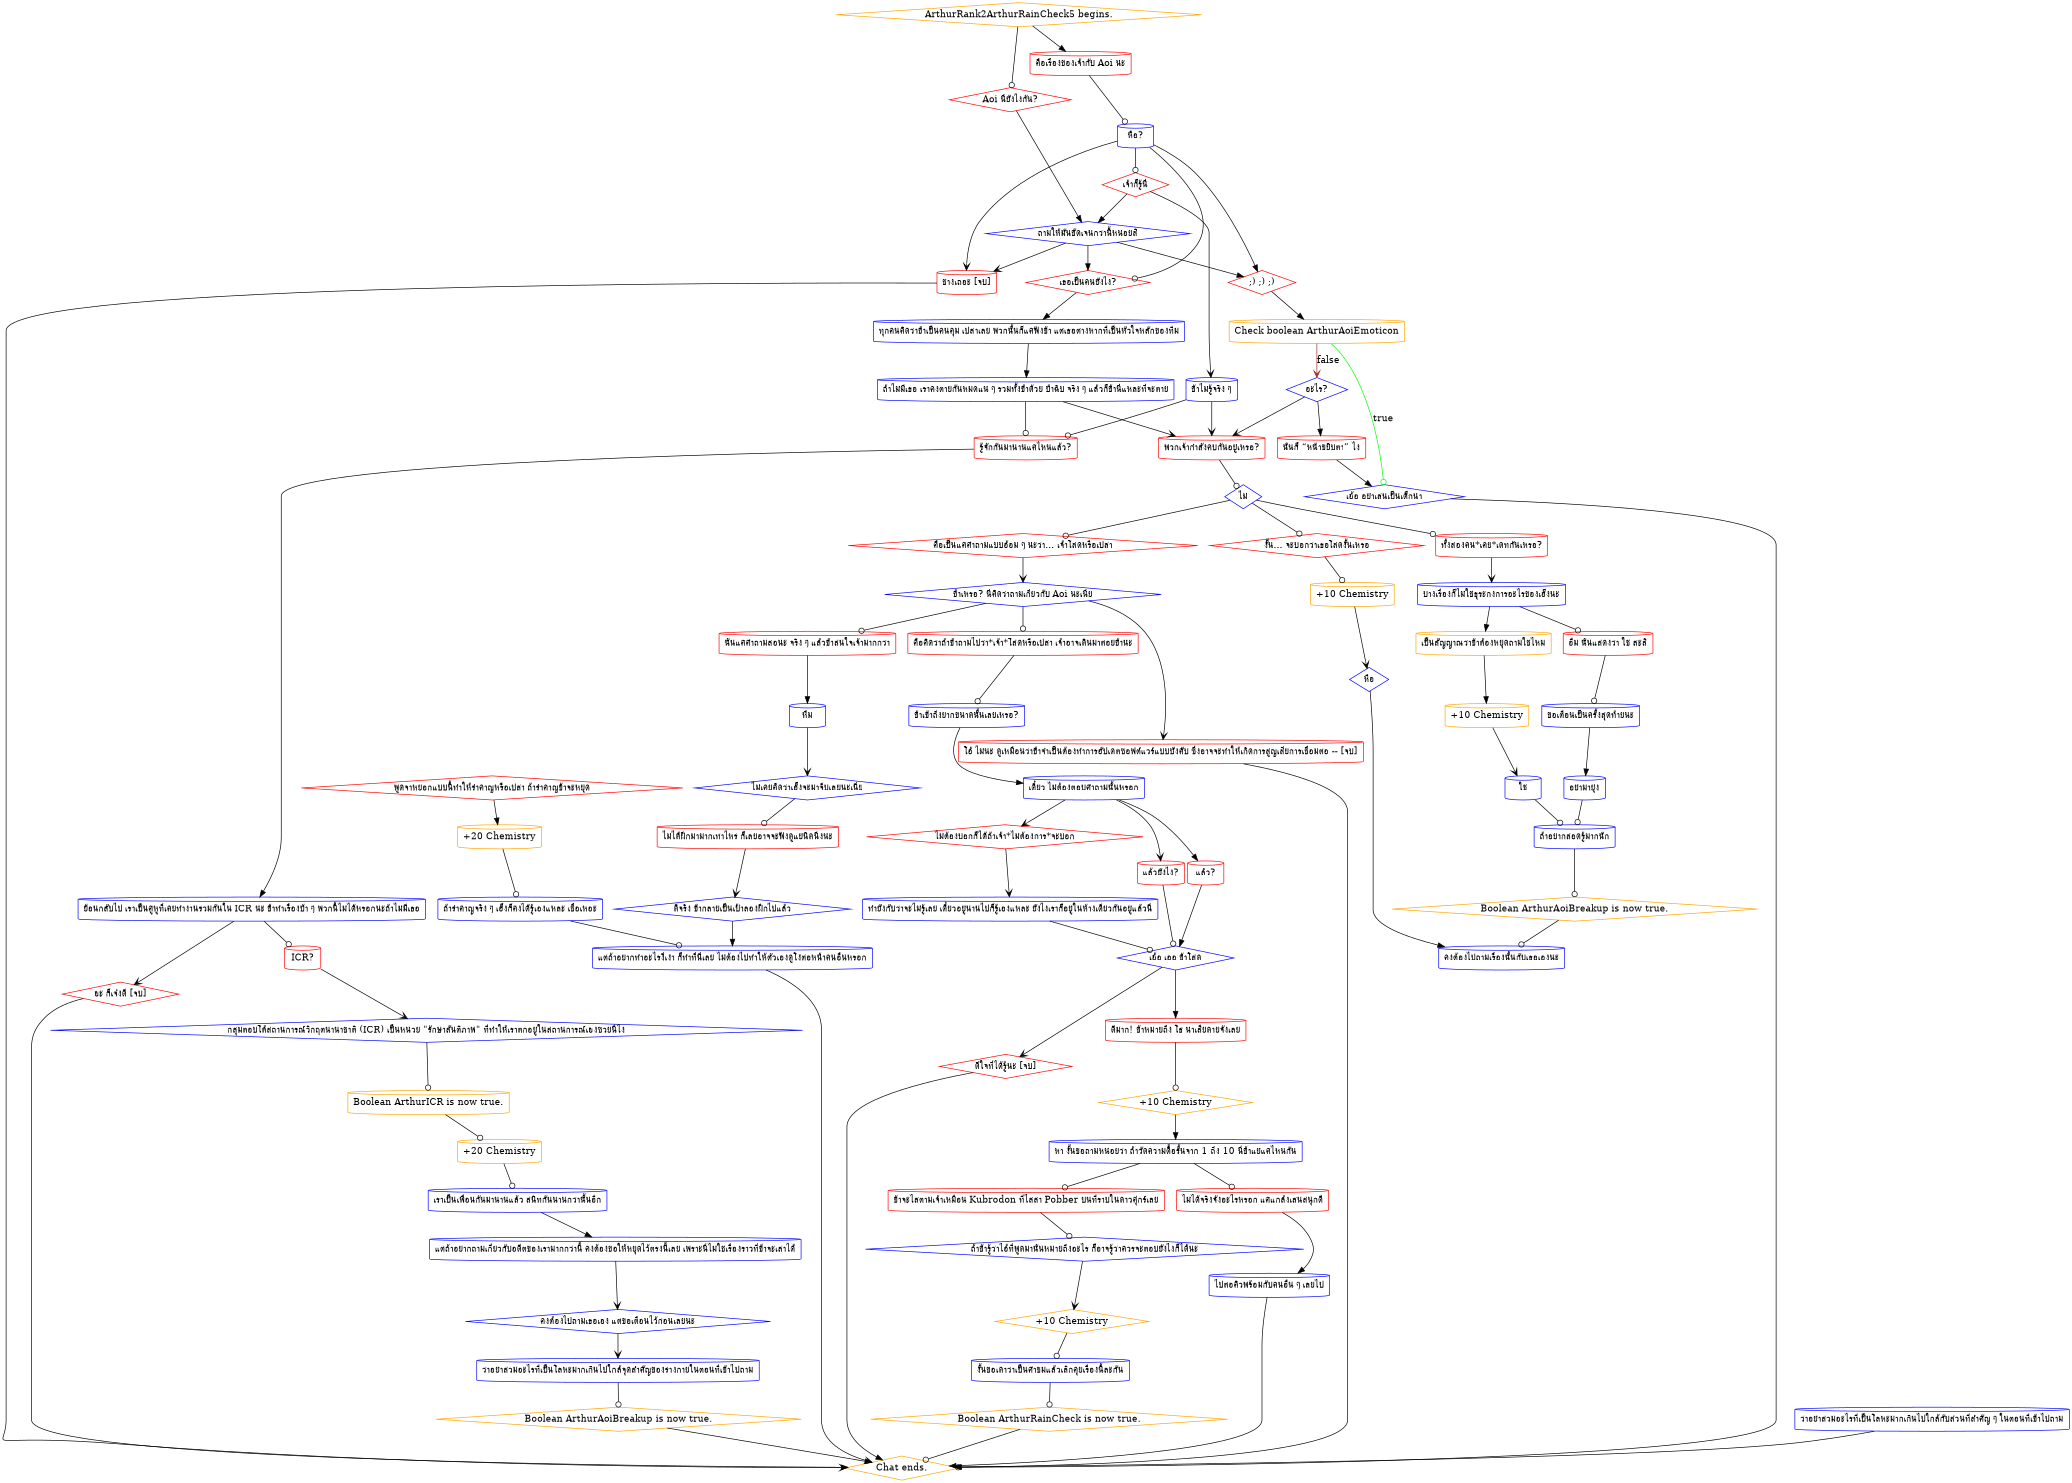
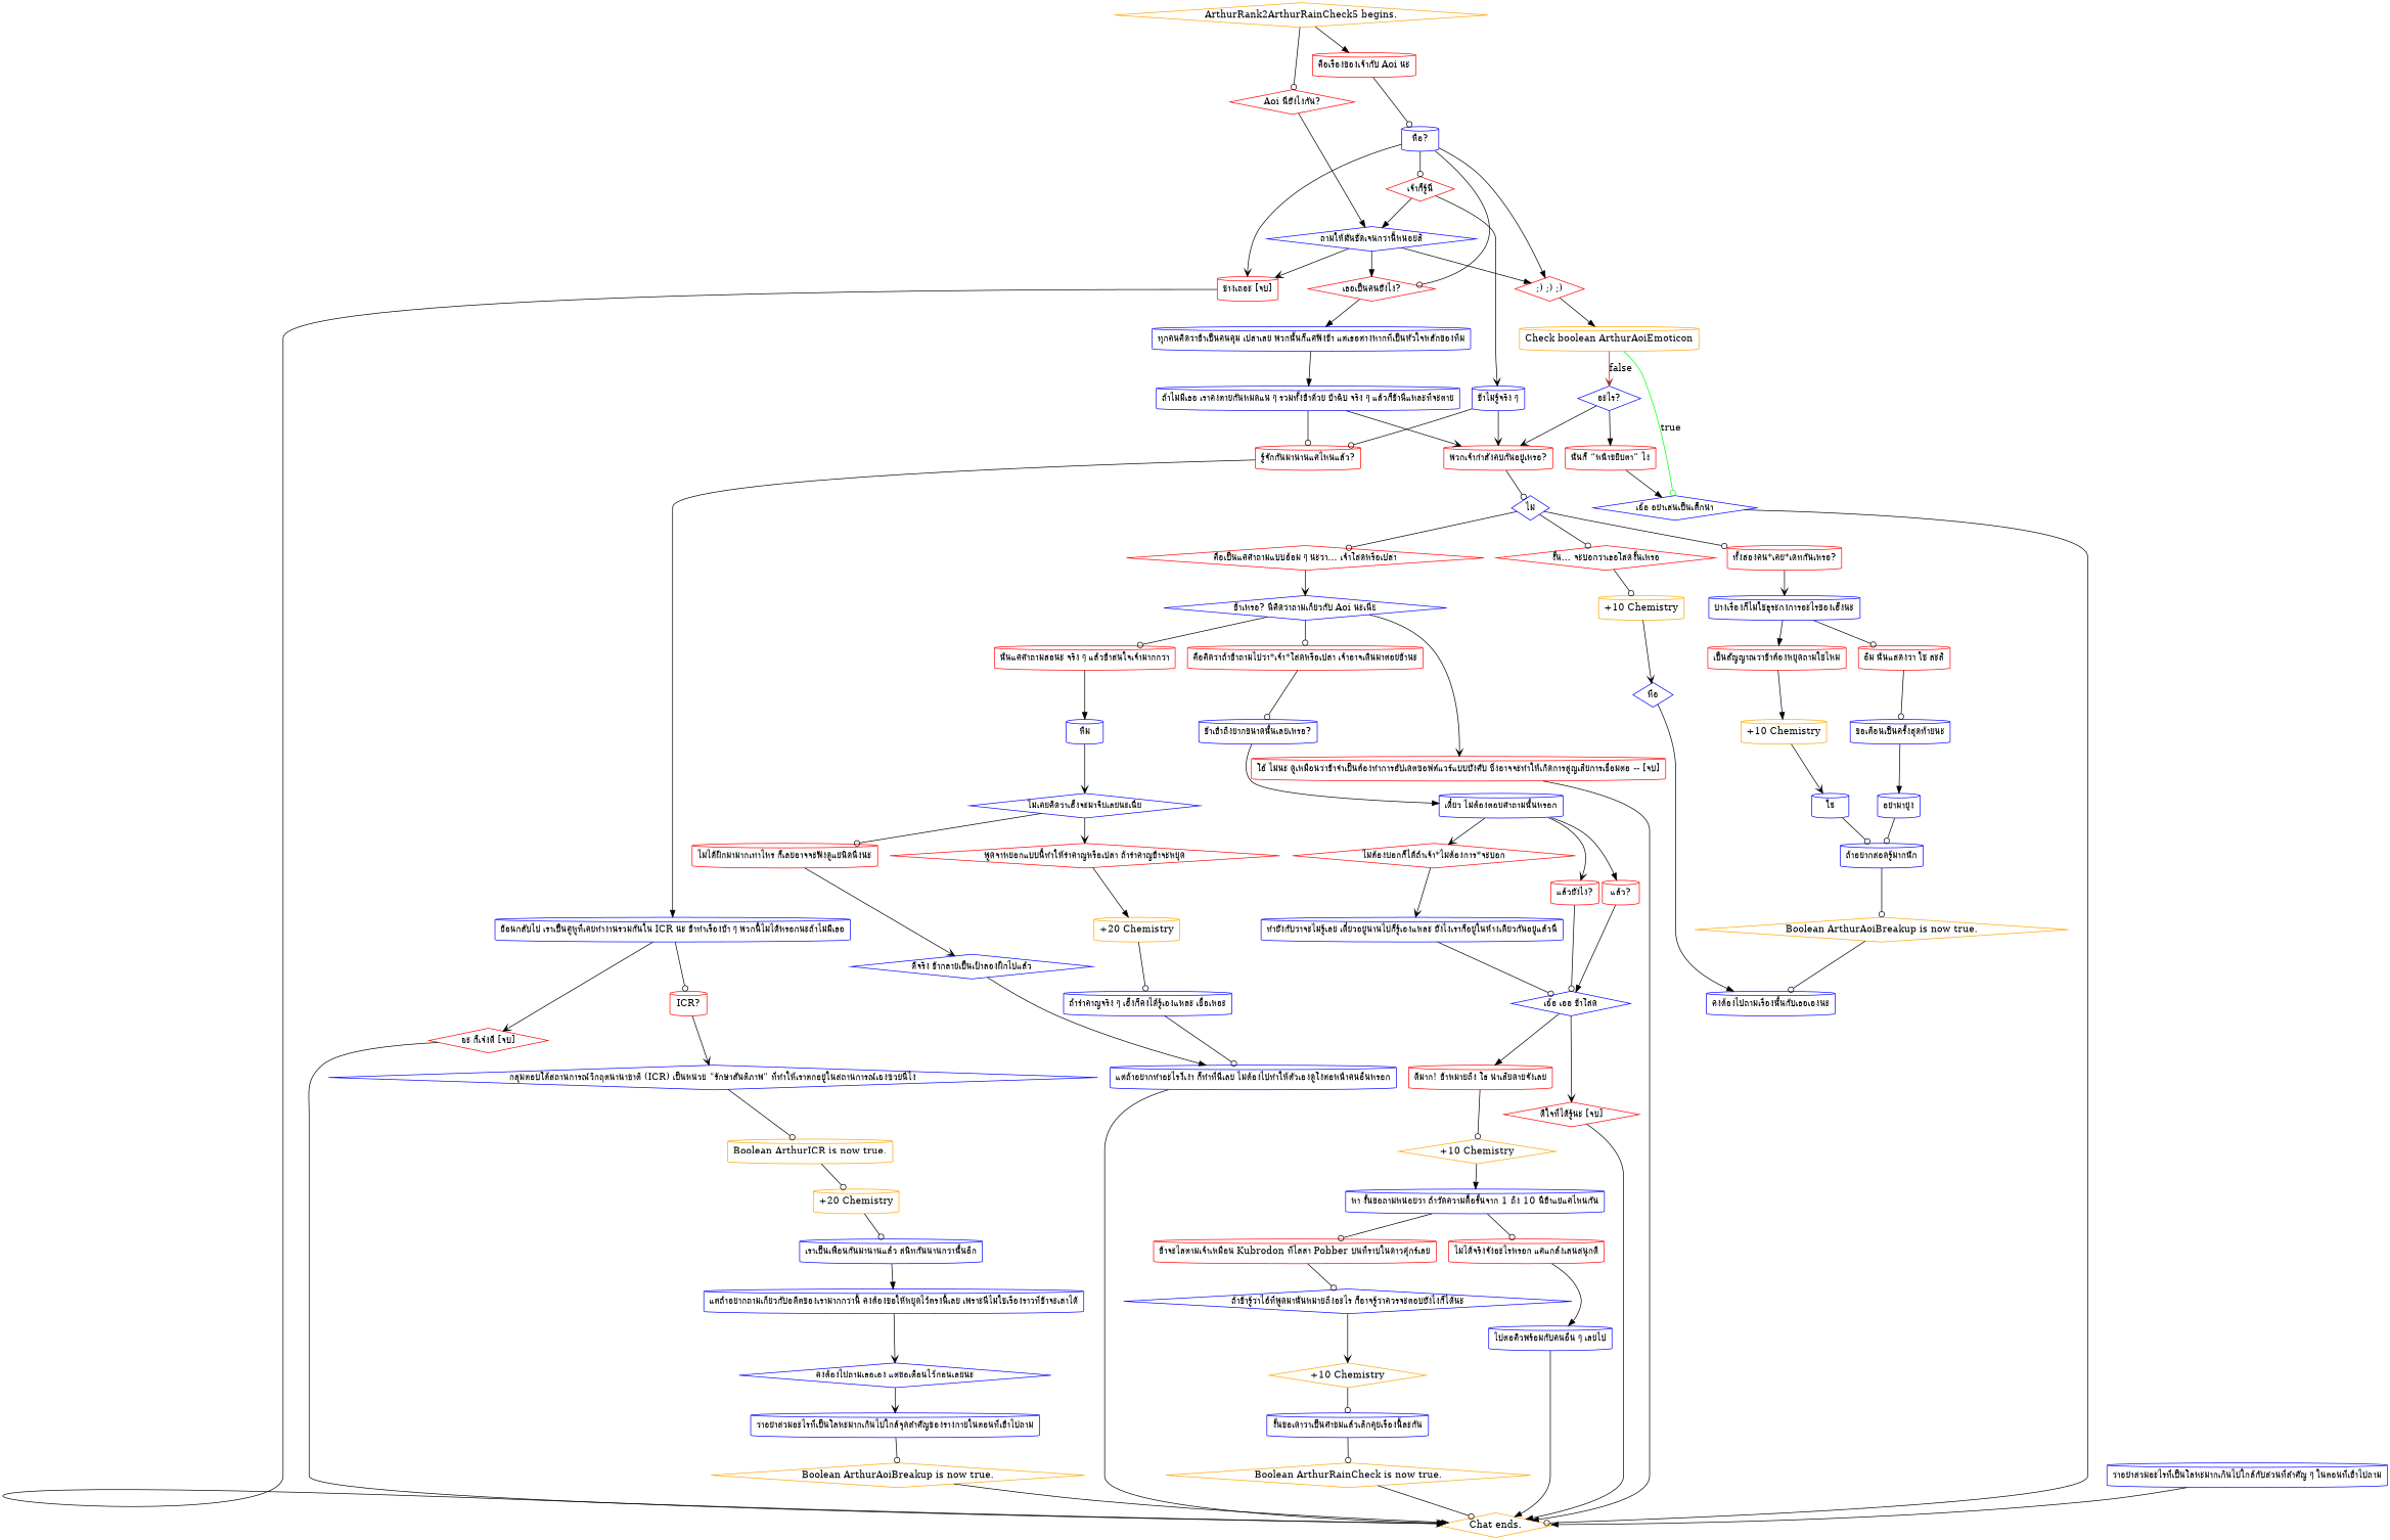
  digraph {
    node [color=blue shape=cylinder]
    edge [arrowhead=odot]
    n1 [color=orange label="ArthurRank2ArthurRainCheck5 begins." shape=diamond]
    n2 [color=red label="Aoi นี่ยังไงกัน?" shape=diamond]
    n3 [color=red label="คือเรื่องของเจ้ากับ Aoi น่ะ"]
    n4 [label="ถามให้มันชัดเจนกว่านี้หน่อยสิ" shape=diamond]
    n5 [label="หือ?"]
    n6 [color=red label="เธอเป็นคนยังไง?" shape=diamond]
    n7 [color=red label=";) ;) ;)" shape=diamond]
    n8 [color=red label="ช่างเถอะ [จบ]"]
    n9 [color=red label="เจ้าก็รู้นี่" shape=diamond]
    n10 [label="ทุกคนคิดว่าข้าเป็นคนคุม เปล่าเลย พวกนั้นก็แค่ฟังข้า แต่เธอต่างหากที่เป็นหัวใจหลักของทีม"]
    n11 [label="ข้าไม่รู้จริง ๆ"]
    n12 [color=orange label="Check boolean ArthurAoiEmoticon"]
    "Chat ends." [color=orange shape=diamond]
    n14 [label="ถ้าไม่มีเธอ เราคงตายกันหมดแน่ ๆ รวมทั้งข้าด้วย บ้าฉิบ จริง ๆ แล้วก็ข้านี่แหละที่จะตาย"]
    n15 [color=red label="พวกเจ้ากำลังคบกันอยู่เหรอ?"]
    n16 [color=red label="รู้จักกันมานานแค่ไหนแล้ว?"]
    n17 [label="เฮ้อ อย่าเล่นเป็นเด็กน่า" shape=diamond]
    n18 [label="อะไร?" shape=diamond]
    n19 [label="ไม่" shape=diamond]
    n20 [label="ย้อนกลับไป เราเป็นคู่หูที่เคยทำงานร่วมกันใน ICR น่ะ ข้าทำเรื่องบ้า ๆ พวกนี้ไม่ได้หรอกนะถ้าไม่มีเธอ"]
    n21 [color=red label="นั่นก็ “หน้าขยิบตา” ไง"]
    n22 [color=red label="งั้น... จะบอกว่าเธอโสดงั้นเหรอ" shape=diamond]
    n23 [color=red label="ทั้งสองคน*เคย*เดทกันเหรอ?"]
    n24 [color=red label="คือเป็นแค่คำถามแบบอ้อม ๆ น่ะว่า... เจ้าโสดหรือเปล่า" shape=diamond]
    n25 [color=red label="ICR?"]
    n26 [color=red label="ฮะ ก็เจ๋งดี [จบ]" shape=diamond]
    n27 [color=orange label="+10 Chemistry"]
    n28 [label="บางเรื่องก็ไม่ใช่ธุระกงการอะไรของเอ็งนะ"]
    n29 [label="ข้าเหรอ? นี่คิดว่าถามเกี่ยวกับ Aoi นะเนี่ย" shape=diamond]
    n30 [label="กลุ่มตอบโต้สถานการณ์วิกฤตนานาชาติ (ICR) เป็นหน่วย \"รักษาสันติภาพ\" ที่ทำให้เราตกอยู่ในสถานการณ์เฮงซวยนี่ไง" shape=diamond]
    n31 [label="หือ" shape=diamond]
    n32 [color=red label="อืม นั่นแสดงว่า ใช่ ล่ะสิ"]
-   n33 [color=orange label="เป็นสัญญาณว่าข้าต้องหยุดถามใช่ไหม"]
+   n33 [color=red label="เป็นสัญญาณว่าข้าต้องหยุดถามใช่ไหม"]
    n34 [color=red label="นั่นแค่คำถามล่อน่ะ จริง ๆ แล้วข้าสนใจเจ้ามากกว่า"]
    n35 [color=red label="คือคิดว่าถ้าข้าถามไปว่า*เจ้า*โสดหรือเปล่า เจ้าอาจเดินมาต่อยข้าน่ะ"]
    n36 [color=red label="โอ้ ไม่นะ ดูเหมือนว่าข้าจำเป็นต้องทำการอัปเดตซอฟต์แวร์แบบบังคับ ซึ่งอาจจะทำให้เกิดการสูญเสียการเชื่อมต่อ -- [จบ]"]
    n37 [color=orange label="Boolean ArthurICR is now true."]
    n38 [label="คงต้องไปถามเรื่องนั้นกับเธอเองนะ"]
    n39 [label="ขอเตือนเป็นครั้งสุดท้ายนะ"]
    n40 [color=orange label="+10 Chemistry"]
    n41 [label="หืม"]
    n42 [label="ข้าเข้าถึงยากขนาดนั้นเลยเหรอ?"]
    n43 [color=orange label="+20 Chemistry"]
    n44 [label="อย่ามายุ่ง"]
    n45 [label="ใช่"]
    n46 [label="ไม่เคยคิดว่าเอ็งจะมาจีบเลยนะเนี่ย" shape=diamond]
    n47 [label="เดี๋ยว ไม่ต้องตอบคำถามนั้นหรอก"]
    n48 [label="เราเป็นเพื่อนกันมานานแล้ว สนิทกันนานกว่านั้นอีก"]
    n49 [label="ถ้าอยากสอดรู้มากนัก"]
    n50 [color=red label="พูดจาหยอกแบบนี้ทำให้รำคาญหรือเปล่า ถ้ารำคาญข้าจะหยุด" shape=diamond]
    n51 [color=red label="ไม่ได้ฝึกมามากเท่าไหร่ ก็เลยอาจจะฟังดูแย่นิดนึงน่ะ"]
    n52 [color=red label="แล้วยังไง?"]
    n53 [color=red label="แล้ว?"]
    n54 [color=red label="ไม่ต้องบอกก็ได้ถ้าเจ้า*ไม่ต้องการ*จะบอก" shape=diamond]
    n55 [label="แต่ถ้าอยากถามเกี่ยวกับอดีตของเรามากกว่านี้ คงต้องขอให้หยุดไว้ตรงนี้เลย เพราะนี่ไม่ใช่เรื่องราวที่ข้าจะเล่าได้"]
    n56 [label="ว่าอย่าสวมอะไรที่เป็นโลหะมากเกินไปใกล้กับส่วนที่สำคัญ ๆ ในตอนที่เข้าไปถาม"]
    n57 [color=orange label="Boolean ArthurAoiBreakup is now true." shape=diamond]
    n58 [color=orange label="+20 Chemistry"]
    n59 [label="ดีจริง ข้ากลายเป็นเป้าลองฝึกไปแล้ว" shape=diamond]
    n60 [label="เฮ้อ เออ ข้าโสด" shape=diamond]
    n61 [label="ทำยังกับว่าจะไม่รู้เลย เดี๋ยวอยู่นานไปก็รู้เองแหละ ยังไงเราก็อยู่ในห้างเดียวกันอยู่แล้วนี่"]
    n62 [label="คงต้องไปถามเธอเอง แต่ขอเตือนไว้ก่อนเลยนะ" shape=diamond]
    n63 [label="ถ้ารำคาญจริง ๆ เอ็งก็คงได้รู้เองแหละ เชื่อเหอะ"]
    n64 [label="แต่ถ้าอยากทำอะไรงี่เง่า ก็ทำที่นี่เลย ไม่ต้องไปทำให้ตัวเองดูโง่ต่อหน้าคนอื่นหรอก"]
    n65 [color=red label="ดีมาก! ข้าหมายถึง โธ่ น่าเสียดายจังเลย"]
    n66 [color=red label="ดีใจที่ได้รู้นะ [จบ]" shape=diamond]
    n67 [label="ว่าอย่าสวมอะไรที่เป็นโลหะมากเกินไปใกล้จุดสำคัญของร่างกายในตอนที่เข้าไปถาม"]
    n68 [color=orange label="+10 Chemistry" shape=diamond]
    n69 [color=orange label="Boolean ArthurAoiBreakup is now true." shape=diamond]
    n70 [label="หา งั้นขอถามหน่อยว่า ถ้าวัดความดื้อรั้นจาก 1 ถึง 10 นี่ข้าแย่แค่ไหนกัน"]
    n71 [color=red label="ข้าจะไล่ตามเจ้าเหมือน Kubrodon ที่ไล่ล่า Pobber บนที่ราบในดาวศุกร์เลย"]
    n72 [color=red label="ไม่ได้จริงจังอะไรหรอก แค่แกล้งเล่นสนุกดี"]
    n73 [label="ถ้าข้ารู้ว่าไอ้ที่พูดมานั่นหมายถึงอะไร ก็อาจรู้ว่าควรจะตอบยังไงก็ได้นะ" shape=diamond]
    n74 [label="ไปต่อคิวพร้อมกับคนอื่น ๆ เลยไป"]
    n75 [color=orange label="+10 Chemistry" shape=diamond]
    n76 [label="งั้นขอเดาว่าเป็นคำชมแล้วเลิกคุยเรื่องนี้ละกัน"]
    n77 [color=orange label="Boolean ArthurRainCheck is now true." shape=diamond]
    n1 -> n2
    n1 -> n3 [arrowhead=normal]
    n2 -> n4 [arrowhead=normal]
    n3 -> n5
    n4 -> n6 [arrowhead=normal]
    n4 -> n7 [arrowhead=normal]
    n4 -> n8 [arrowhead=vee]
    n5 -> n6
    n5 -> n7 [arrowhead=normal]
    n5 -> n8 [arrowhead=vee]
    n5 -> n9
    n6 -> n10 [arrowhead=normal]
    n7 -> n12 [arrowhead=normal]
    n8 -> "Chat ends." [arrowhead=vee]
    n9 -> n4 [arrowhead=normal]
    n9 -> n11 [arrowhead=vee]
    n10 -> n14 [arrowhead=normal]
    n11 -> n15 [arrowhead=vee]
    n11 -> n16
    n12 -> n17 [color=green label=true]
    n12 -> n18 [arrowhead=vee color=brown label=false]
    n14 -> n15 [arrowhead=vee]
    n14 -> n16
    n15 -> n19
    n16 -> n20 [arrowhead=normal]
    n17 -> "Chat ends."
    n18 -> n15 [arrowhead=vee]
    n18 -> n21 [arrowhead=normal]
    n19 -> n22
    n19 -> n23
    n19 -> n24
    n20 -> n25
    n20 -> n26 [arrowhead=vee]
    n21 -> n17 [arrowhead=normal]
    n22 -> n27
    n23 -> n28 [arrowhead=vee]
    n24 -> n29 [arrowhead=vee]
    n25 -> n30 [arrowhead=vee]
    n26 -> "Chat ends." [arrowhead=normal]
    n27 -> n31 [arrowhead=vee]
    n28 -> n32
    n28 -> n33 [arrowhead=normal]
    n29 -> n34
    n29 -> n35
    n29 -> n36 [arrowhead=vee]
    n30 -> n37
    n31 -> n38 [arrowhead=normal]
    n32 -> n39
    n33 -> n40 [arrowhead=normal]
    n34 -> n41 [arrowhead=normal]
    n35 -> n42
    n36 -> "Chat ends." [arrowhead=normal]
    n37 -> n43
    n39 -> n44 [arrowhead=normal]
    n40 -> n45 [arrowhead=vee]
    n41 -> n46 [arrowhead=vee]
    n42 -> n47 [arrowhead=normal]
    n43 -> n48
    n44 -> n49
    n45 -> n49
+   n46 -> n50 [arrowhead=vee]
    n46 -> n51
    n47 -> n52 [arrowhead=vee]
    n47 -> n53 [arrowhead=normal]
    n47 -> n54 [arrowhead=vee]
    n48 -> n55 [arrowhead=normal]
    n49 -> n57
    n50 -> n58 [arrowhead=normal]
    n51 -> n59 [arrowhead=vee]
    n52 -> n60
    n53 -> n60 [arrowhead=normal]
    n54 -> n61 [arrowhead=vee]
    n55 -> n62 [arrowhead=vee]
    n56 -> "Chat ends." [arrowhead=normal]
    n57 -> n38
    n58 -> n63
    n59 -> n64 [arrowhead=normal]
    n60 -> n65 [arrowhead=normal]
    n60 -> n66 [arrowhead=vee]
    n61 -> n60
    n62 -> n67 [arrowhead=vee]
    n63 -> n64
    n64 -> "Chat ends." [arrowhead=vee]
    n65 -> n68
    n66 -> "Chat ends." [arrowhead=normal]
    n67 -> n69
    n68 -> n70 [arrowhead=normal]
    n69 -> "Chat ends." [arrowhead=normal]
    n70 -> n71
    n70 -> n72
    n71 -> n73
    n72 -> n74 [arrowhead=normal]
    n73 -> n75 [arrowhead=vee]
    n74 -> "Chat ends." [arrowhead=normal]
    n75 -> n76
    n76 -> n77
    n77 -> "Chat ends."
  }
